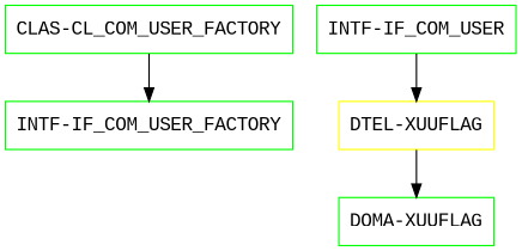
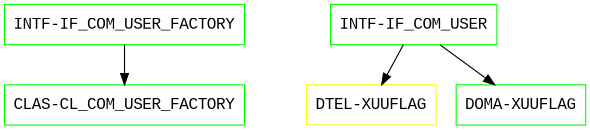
  digraph {
    fontname="Liberation Mono"
    node [color=green fontname="Liberation Mono" shape=box]
    edge [fontname="Liberation Mono"]
    "CLAS-CL_COM_USER_FACTORY"
    "INTF-IF_COM_USER_FACTORY"
    "DTEL-XUUFLAG" [color=yellow]
    "INTF-IF_COM_USER"
    "DOMA-XUUFLAG"
-   "CLAS-CL_COM_USER_FACTORY" -> "INTF-IF_COM_USER_FACTORY"
-   "DTEL-XUUFLAG" -> "DOMA-XUUFLAG"
+   "INTF-IF_COM_USER_FACTORY" -> "CLAS-CL_COM_USER_FACTORY"
+   "INTF-IF_COM_USER" -> "DOMA-XUUFLAG"
    "INTF-IF_COM_USER" -> "DTEL-XUUFLAG"
  }
